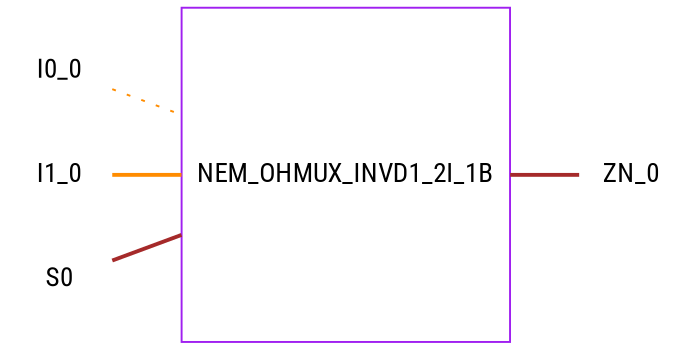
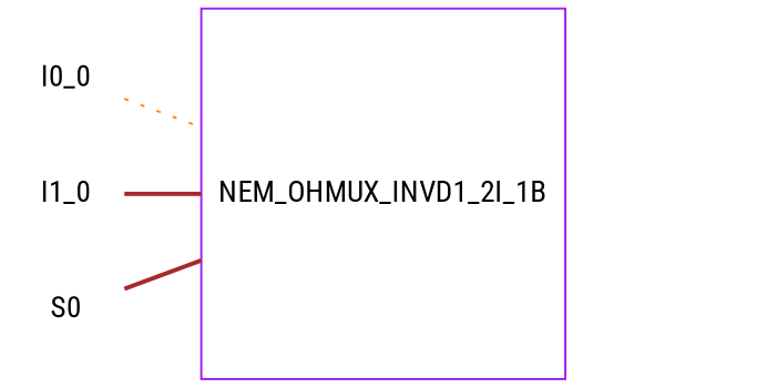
  graph {
    fontname="Roboto Condensed"
    rankdir=LR
    node [color=purple fontname="Roboto Condensed" shape=none]
    edge [color=brown fontname="Roboto Condensed" style=bold]
    n1 [height=2.4 label=NEM_OHMUX_INVD1_2I_1B rankdir=TB shape=box]
-   ZN_0 [color=blue]
    I0_0
    I1_0
    S0 [color=blue]
-   n1 -- ZN_0
    I0_0 -- n1 [color=darkorange style=dotted]
-   I1_0 -- n1 [color=darkorange]
+   I1_0 -- n1
    S0 -- n1
  }
